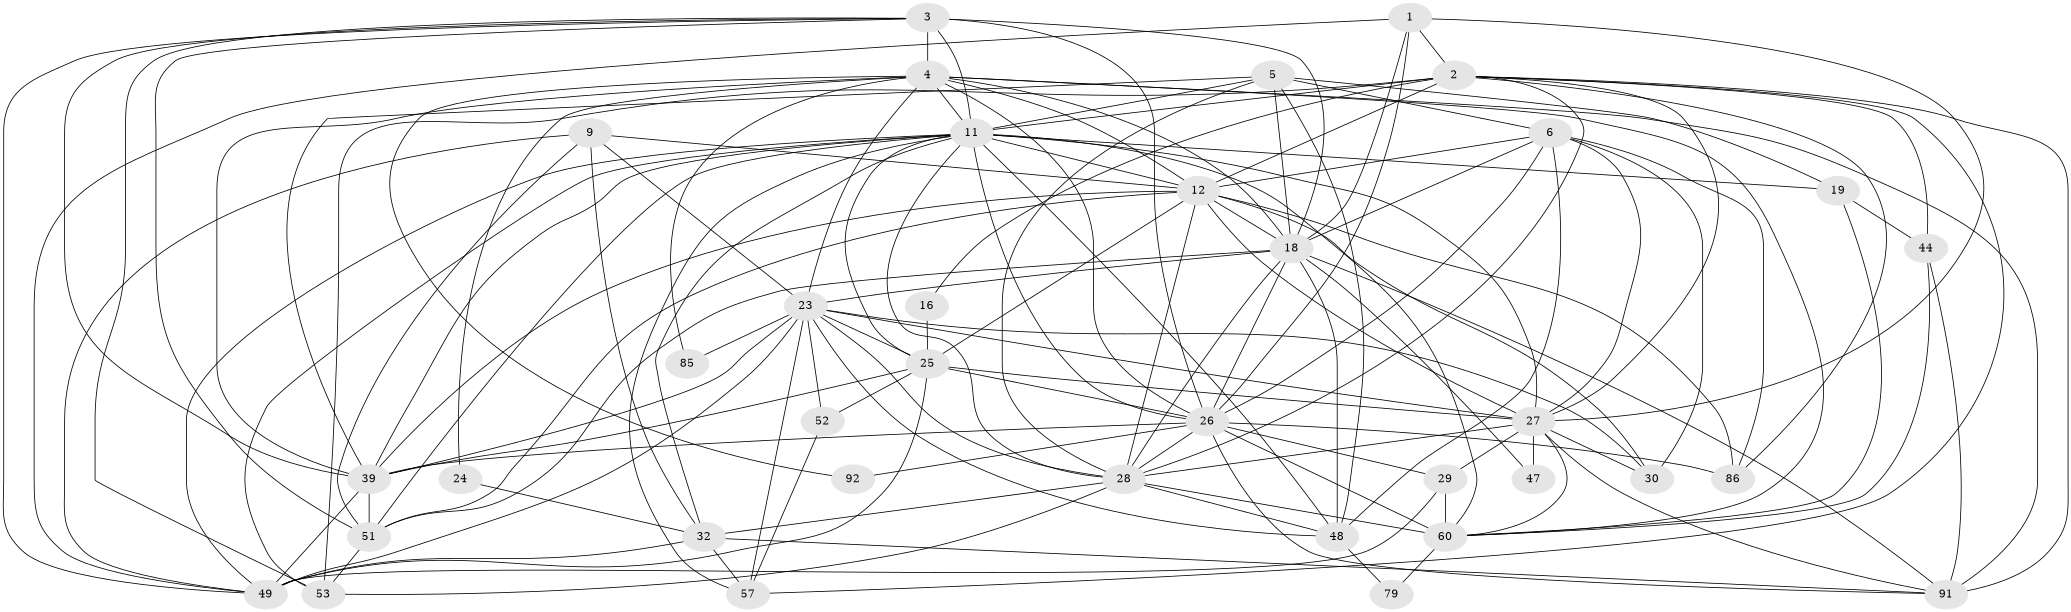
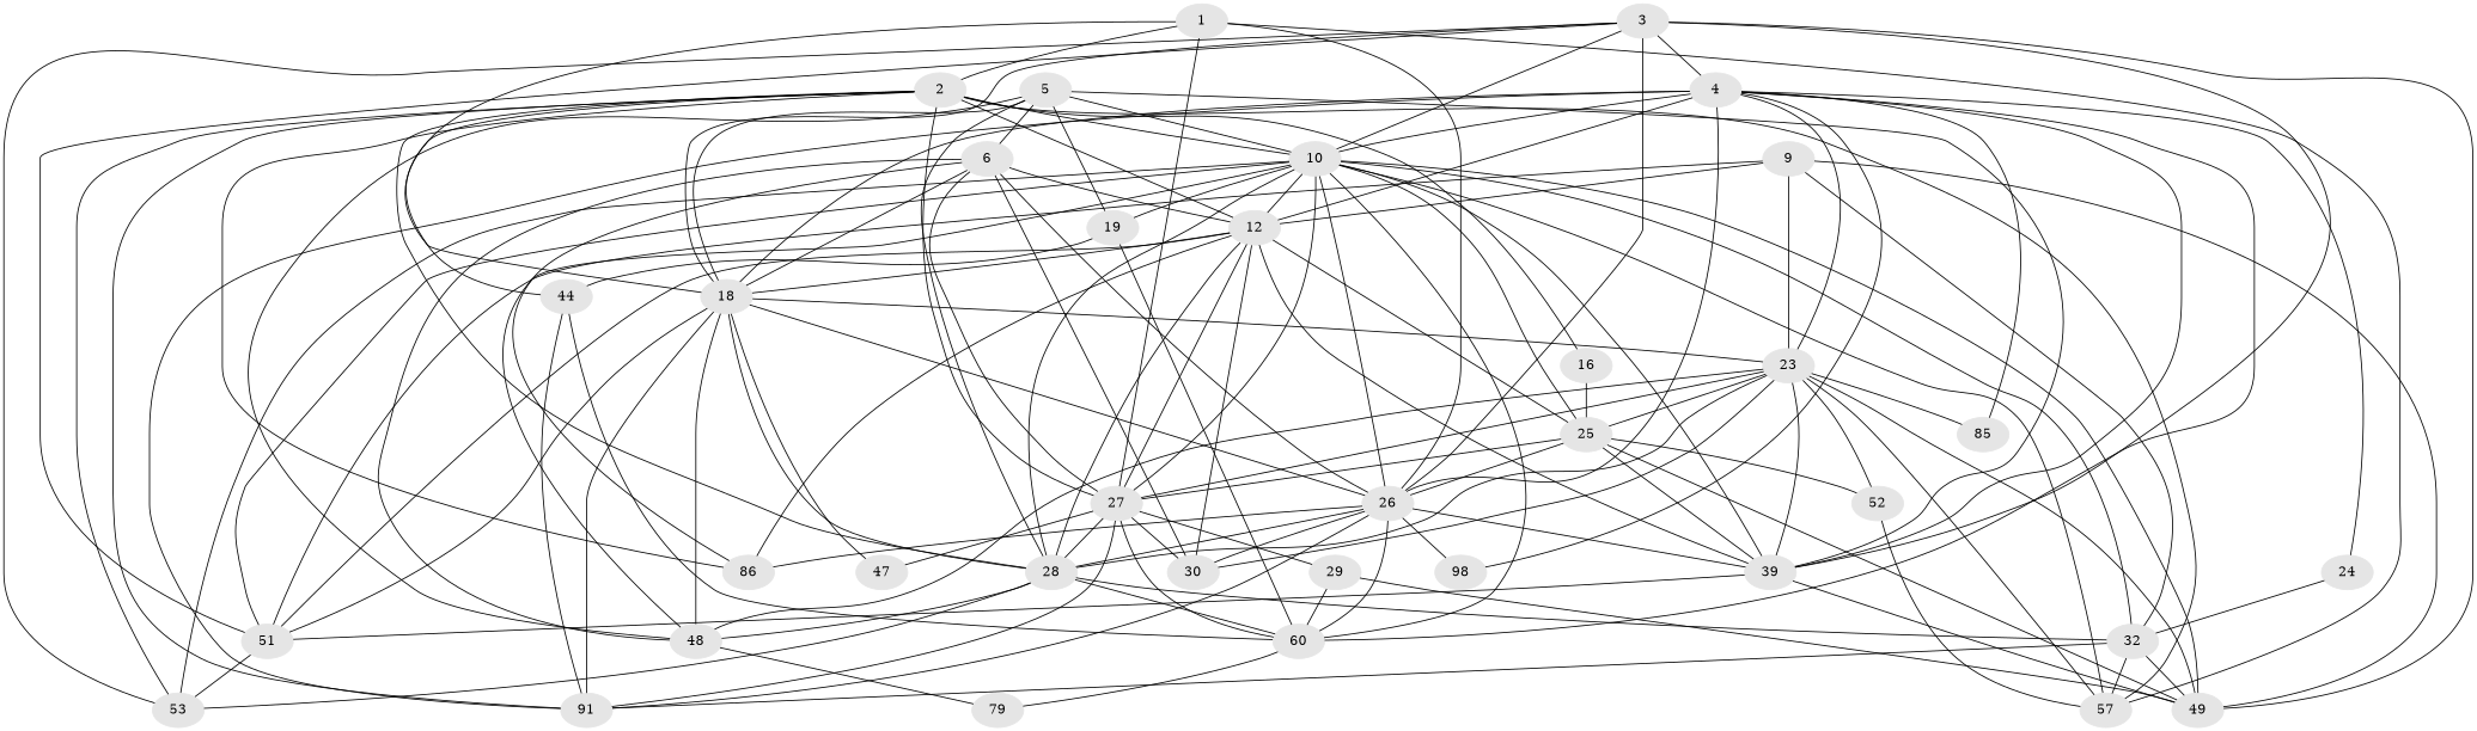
  graph {
    node [color=gray90 style=filled]
    1 [super="+22+106"]
    2 [super="+95+11+8+83"]
    18 [super="+102+33+55"]
    26 [super="+96+68+61"]
    27 [super="+74+69+84"]
    57 [super="+94"]
-   10 [super="+31+66+42+37" label=11]
+   10 [super="+31+66+42+37"]
    12 [super="+36+38+40+15"]
    16
    28 [super="+76+78+103+117"]
    44 [super="+58"]
    53 [super="+98"]
    86 [super="+89"]
    91 [super="+118+104"]
    51 [super="+73"]
    23 [super="+34"]
    48 [super="+122"]
    47
    39 [super="+77+72"]
    60 [super="+62"]
-   92
+   92 [label=98]
    30 [super="+54+116"]
    29 [super="+97"]
    25 [super="+43+88"]
    49 [super="+93+67"]
    19
    32 [super="+99+81"]
    52 [super="+120"]
    3 [super="+82+14+80"]
    4 [super="+71+35"]
    24
    85
    79
    5 [super="+21+65"]
    6 [super="+7+20+13"]
    9 [super="+105+17"]
    1 -- 2
    1 -- 18
    1 -- 26
    1 -- 27
-   1 -- 49
+   1 -- 57
    2 -- 27
    2 -- 57
    2 -- 10 [weight=4]
    2 -- 12 [weight=3]
    2 -- 16
    2 -- 28
    2 -- 44
    2 -- 53
    2 -- 86
    2 -- 91
    18 -- 26
    18 -- 28
    18 -- 91
    18 -- 51
    18 -- 23
    18 -- 48
    18 -- 47
    26 -- 28
    26 -- 86
    26 -- 91
    26 -- 39
    26 -- 60 [weight=2]
    26 -- 92
-   26 -- 29
+   26 -- 30
    27 -- 28
    27 -- 91
    27 -- 47
    27 -- 60
    27 -- 30
    27 -- 29
    10 -- 26 [weight=3]
    10 -- 27
    10 -- 57
    10 -- 12
    10 -- 28
    10 -- 53
    10 -- 51
    10 -- 48
    10 -- 39
    10 -- 60
    10 -- 25
    10 -- 49
    10 -- 19
    10 -- 32
    12 -- 18 [weight=2]
    12 -- 27
    12 -- 28
    12 -- 86 [weight=2]
    12 -- 51
    12 -- 39
    12 -- 30 [weight=2]
    12 -- 25 [weight=2]
    16 -- 25
    28 -- 53
    28 -- 48
    28 -- 60 [weight=2]
    28 -- 32 [weight=2]
    44 -- 91
    44 -- 60
    51 -- 53
    23 -- 27
    23 -- 57
    23 -- 28 [weight=2]
    23 -- 48
    23 -- 39
    23 -- 30
    23 -- 25 [weight=2]
    23 -- 49
    23 -- 52
    23 -- 85
    48 -- 79
    39 -- 51
    39 -- 49
    60 -- 79
    29 -- 60
    29 -- 49
    25 -- 26
    25 -- 27
    25 -- 39
    25 -- 49
    25 -- 52
    19 -- 44
    19 -- 60
    32 -- 57
    32 -- 91
    32 -- 49
    52 -- 57
    3 -- 18
    3 -- 26
    3 -- 10
    3 -- 53
    3 -- 51
    3 -- 39
    3 -- 49
    3 -- 4 [weight=2]
    4 -- 18
    4 -- 26 [weight=2]
    4 -- 10
    4 -- 12
    4 -- 91
    4 -- 23
    4 -- 39
    4 -- 60
    4 -- 92
    4 -- 24
    4 -- 85
    24 -- 32 [weight=2]
    5 -- 18
    5 -- 10
    5 -- 28
    5 -- 48
    5 -- 39
    5 -- 19
    5 -- 6
    6 -- 18
    6 -- 26 [weight=3]
    6 -- 27
    6 -- 12
    6 -- 86
    6 -- 48
    6 -- 30
    9 -- 12 [weight=3]
    9 -- 51
    9 -- 23 [weight=3]
    9 -- 49
    9 -- 32
  }
